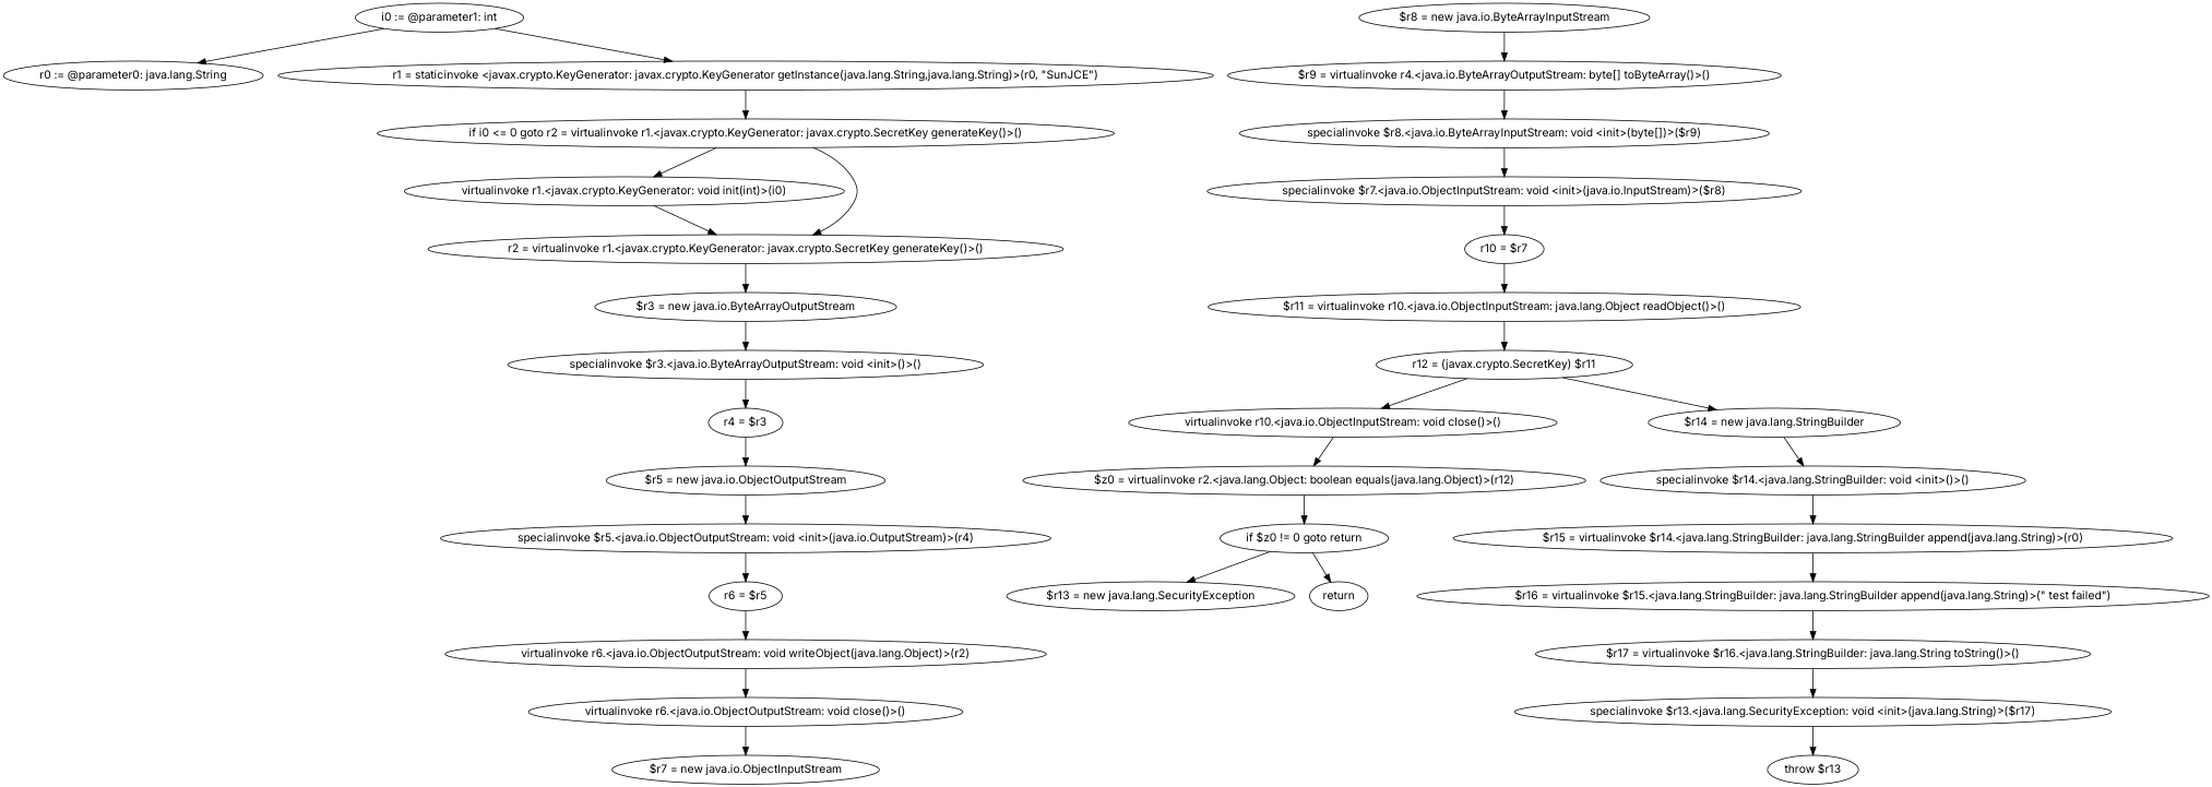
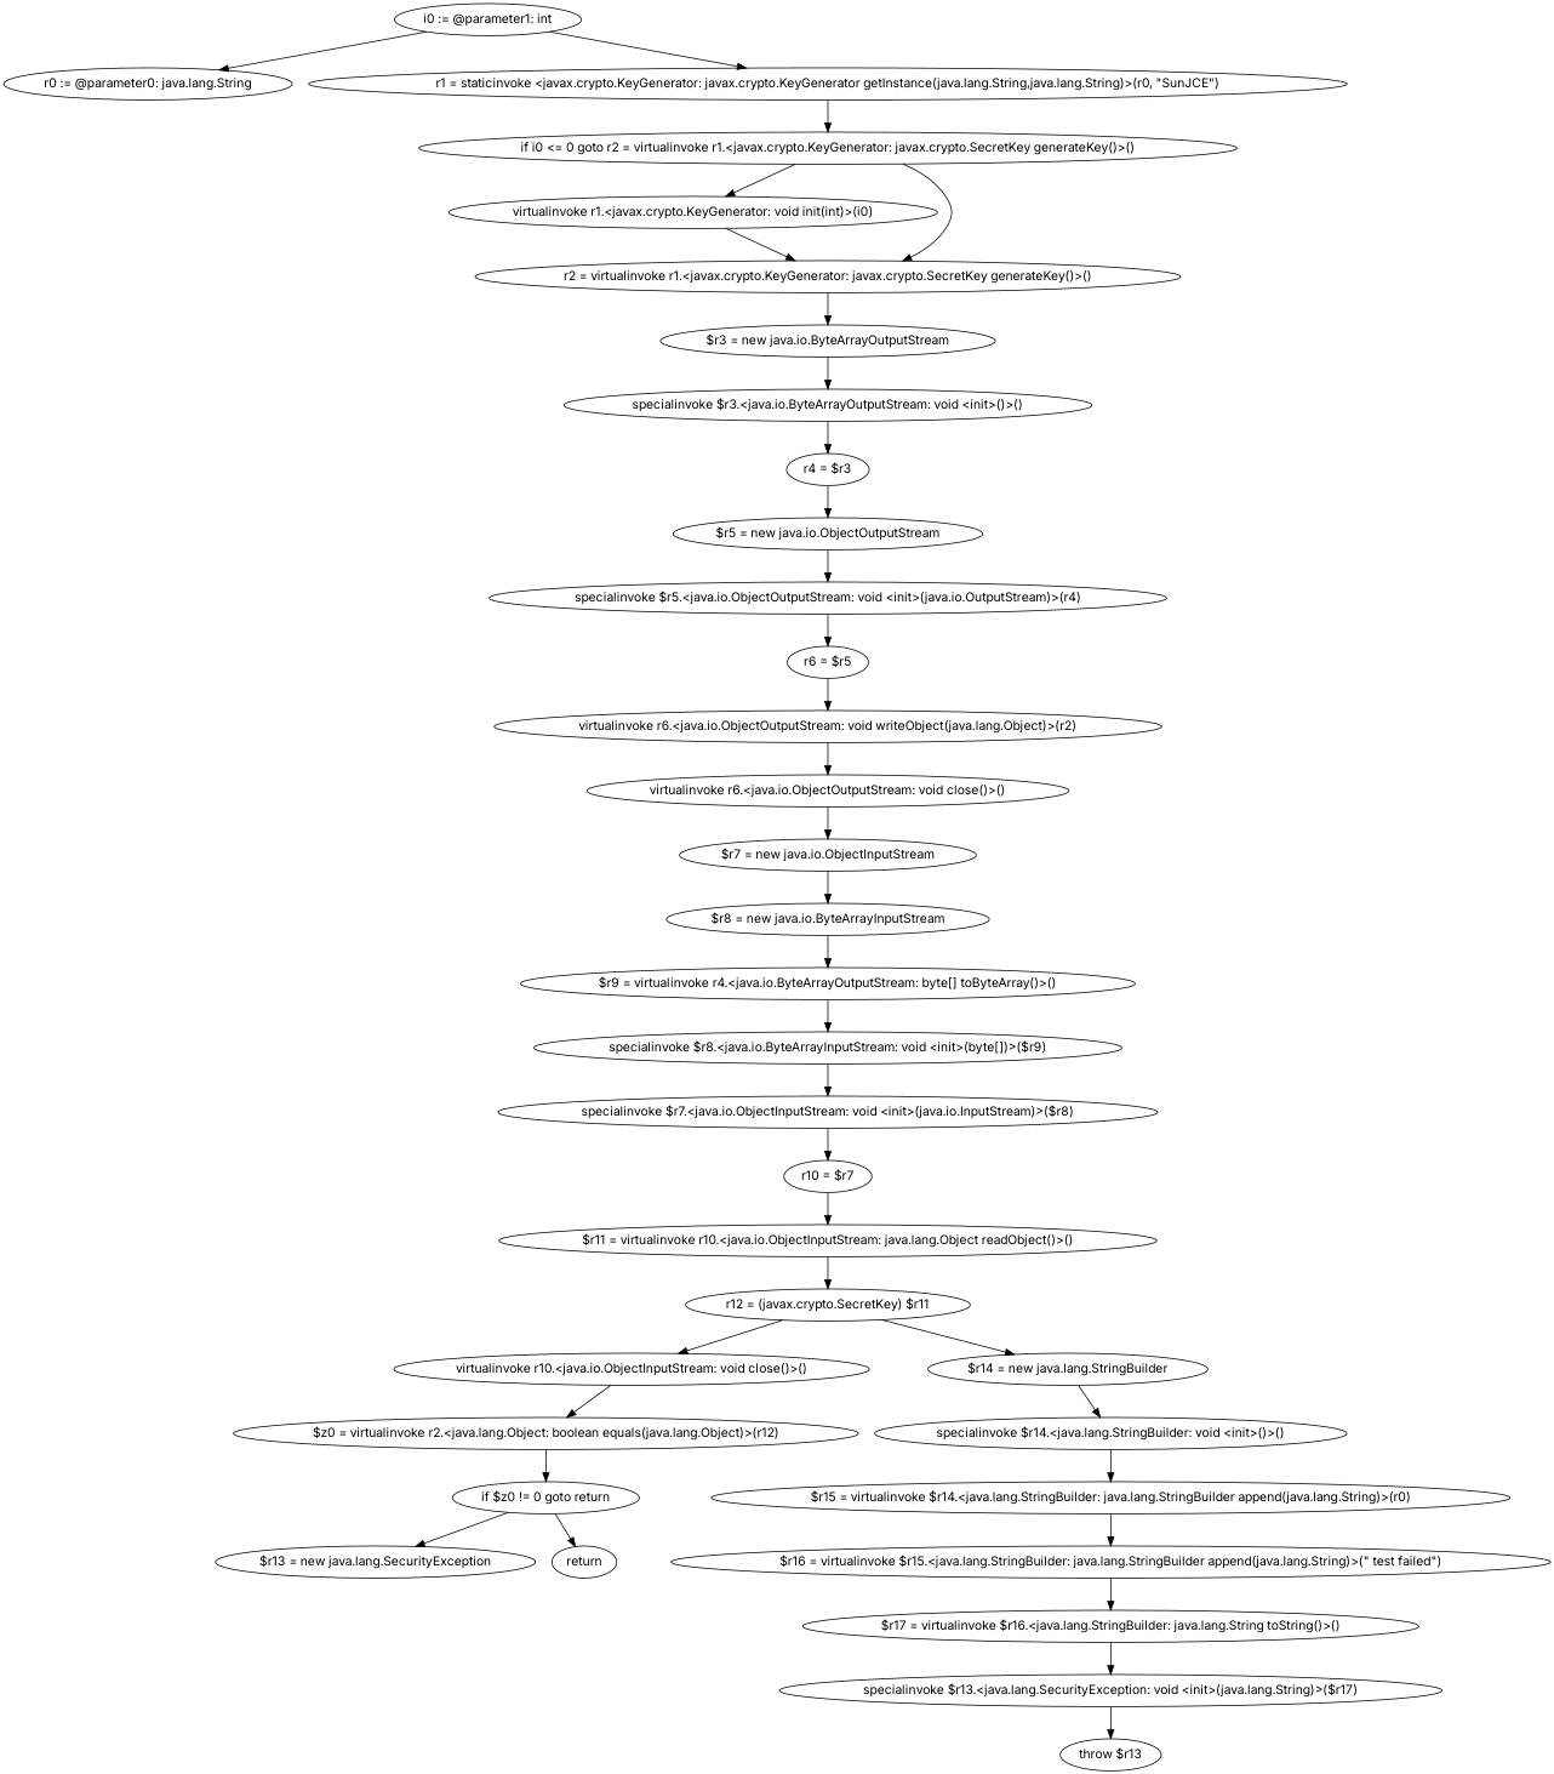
  digraph {
    fontname=Inter
    node [fontname=Inter]
    edge [fontname=Inter]
    "i0 := @parameter1: int"
    "r0 := @parameter0: java.lang.String"
    "r1 = staticinvoke <javax.crypto.KeyGenerator: javax.crypto.KeyGenerator getInstance(java.lang.String,java.lang.String)>(r0, \"SunJCE\")"
    "if i0 <= 0 goto r2 = virtualinvoke r1.<javax.crypto.KeyGenerator: javax.crypto.SecretKey generateKey()>()"
    "virtualinvoke r1.<javax.crypto.KeyGenerator: void init(int)>(i0)"
    "r2 = virtualinvoke r1.<javax.crypto.KeyGenerator: javax.crypto.SecretKey generateKey()>()"
    "$r3 = new java.io.ByteArrayOutputStream"
    "specialinvoke $r3.<java.io.ByteArrayOutputStream: void <init>()>()"
    "r4 = $r3"
    "$r5 = new java.io.ObjectOutputStream"
    "specialinvoke $r5.<java.io.ObjectOutputStream: void <init>(java.io.OutputStream)>(r4)"
    "r6 = $r5"
    "virtualinvoke r6.<java.io.ObjectOutputStream: void writeObject(java.lang.Object)>(r2)"
    "virtualinvoke r6.<java.io.ObjectOutputStream: void close()>()"
    "$r7 = new java.io.ObjectInputStream"
    "$r8 = new java.io.ByteArrayInputStream"
    "$r9 = virtualinvoke r4.<java.io.ByteArrayOutputStream: byte[] toByteArray()>()"
    "specialinvoke $r8.<java.io.ByteArrayInputStream: void <init>(byte[])>($r9)"
    "specialinvoke $r7.<java.io.ObjectInputStream: void <init>(java.io.InputStream)>($r8)"
    "r10 = $r7"
    "$r11 = virtualinvoke r10.<java.io.ObjectInputStream: java.lang.Object readObject()>()"
    "r12 = (javax.crypto.SecretKey) $r11"
    "virtualinvoke r10.<java.io.ObjectInputStream: void close()>()"
    "$r14 = new java.lang.StringBuilder"
    "$z0 = virtualinvoke r2.<java.lang.Object: boolean equals(java.lang.Object)>(r12)"
    "if $z0 != 0 goto return"
    "$r13 = new java.lang.SecurityException"
    return
    "specialinvoke $r14.<java.lang.StringBuilder: void <init>()>()"
    "$r15 = virtualinvoke $r14.<java.lang.StringBuilder: java.lang.StringBuilder append(java.lang.String)>(r0)"
    "$r16 = virtualinvoke $r15.<java.lang.StringBuilder: java.lang.StringBuilder append(java.lang.String)>(\" test failed\")"
    "$r17 = virtualinvoke $r16.<java.lang.StringBuilder: java.lang.String toString()>()"
    "specialinvoke $r13.<java.lang.SecurityException: void <init>(java.lang.String)>($r17)"
    "throw $r13"
    "i0 := @parameter1: int" -> "r0 := @parameter0: java.lang.String"
    "i0 := @parameter1: int" -> "r1 = staticinvoke <javax.crypto.KeyGenerator: javax.crypto.KeyGenerator getInstance(java.lang.String,java.lang.String)>(r0, \"SunJCE\")"
    "r1 = staticinvoke <javax.crypto.KeyGenerator: javax.crypto.KeyGenerator getInstance(java.lang.String,java.lang.String)>(r0, \"SunJCE\")" -> "if i0 <= 0 goto r2 = virtualinvoke r1.<javax.crypto.KeyGenerator: javax.crypto.SecretKey generateKey()>()"
    "if i0 <= 0 goto r2 = virtualinvoke r1.<javax.crypto.KeyGenerator: javax.crypto.SecretKey generateKey()>()" -> "virtualinvoke r1.<javax.crypto.KeyGenerator: void init(int)>(i0)"
    "if i0 <= 0 goto r2 = virtualinvoke r1.<javax.crypto.KeyGenerator: javax.crypto.SecretKey generateKey()>()" -> "r2 = virtualinvoke r1.<javax.crypto.KeyGenerator: javax.crypto.SecretKey generateKey()>()"
    "virtualinvoke r1.<javax.crypto.KeyGenerator: void init(int)>(i0)" -> "r2 = virtualinvoke r1.<javax.crypto.KeyGenerator: javax.crypto.SecretKey generateKey()>()"
    "r2 = virtualinvoke r1.<javax.crypto.KeyGenerator: javax.crypto.SecretKey generateKey()>()" -> "$r3 = new java.io.ByteArrayOutputStream"
    "$r3 = new java.io.ByteArrayOutputStream" -> "specialinvoke $r3.<java.io.ByteArrayOutputStream: void <init>()>()"
    "specialinvoke $r3.<java.io.ByteArrayOutputStream: void <init>()>()" -> "r4 = $r3"
    "r4 = $r3" -> "$r5 = new java.io.ObjectOutputStream"
    "$r5 = new java.io.ObjectOutputStream" -> "specialinvoke $r5.<java.io.ObjectOutputStream: void <init>(java.io.OutputStream)>(r4)"
    "specialinvoke $r5.<java.io.ObjectOutputStream: void <init>(java.io.OutputStream)>(r4)" -> "r6 = $r5"
    "r6 = $r5" -> "virtualinvoke r6.<java.io.ObjectOutputStream: void writeObject(java.lang.Object)>(r2)"
    "virtualinvoke r6.<java.io.ObjectOutputStream: void writeObject(java.lang.Object)>(r2)" -> "virtualinvoke r6.<java.io.ObjectOutputStream: void close()>()"
    "virtualinvoke r6.<java.io.ObjectOutputStream: void close()>()" -> "$r7 = new java.io.ObjectInputStream"
+   "$r7 = new java.io.ObjectInputStream" -> "$r8 = new java.io.ByteArrayInputStream"
    "$r8 = new java.io.ByteArrayInputStream" -> "$r9 = virtualinvoke r4.<java.io.ByteArrayOutputStream: byte[] toByteArray()>()"
    "$r9 = virtualinvoke r4.<java.io.ByteArrayOutputStream: byte[] toByteArray()>()" -> "specialinvoke $r8.<java.io.ByteArrayInputStream: void <init>(byte[])>($r9)"
    "specialinvoke $r8.<java.io.ByteArrayInputStream: void <init>(byte[])>($r9)" -> "specialinvoke $r7.<java.io.ObjectInputStream: void <init>(java.io.InputStream)>($r8)"
    "specialinvoke $r7.<java.io.ObjectInputStream: void <init>(java.io.InputStream)>($r8)" -> "r10 = $r7"
    "r10 = $r7" -> "$r11 = virtualinvoke r10.<java.io.ObjectInputStream: java.lang.Object readObject()>()"
    "$r11 = virtualinvoke r10.<java.io.ObjectInputStream: java.lang.Object readObject()>()" -> "r12 = (javax.crypto.SecretKey) $r11"
    "r12 = (javax.crypto.SecretKey) $r11" -> "virtualinvoke r10.<java.io.ObjectInputStream: void close()>()"
    "r12 = (javax.crypto.SecretKey) $r11" -> "$r14 = new java.lang.StringBuilder"
    "virtualinvoke r10.<java.io.ObjectInputStream: void close()>()" -> "$z0 = virtualinvoke r2.<java.lang.Object: boolean equals(java.lang.Object)>(r12)"
    "$r14 = new java.lang.StringBuilder" -> "specialinvoke $r14.<java.lang.StringBuilder: void <init>()>()"
    "$z0 = virtualinvoke r2.<java.lang.Object: boolean equals(java.lang.Object)>(r12)" -> "if $z0 != 0 goto return"
    "if $z0 != 0 goto return" -> "$r13 = new java.lang.SecurityException"
    "if $z0 != 0 goto return" -> return
    "specialinvoke $r14.<java.lang.StringBuilder: void <init>()>()" -> "$r15 = virtualinvoke $r14.<java.lang.StringBuilder: java.lang.StringBuilder append(java.lang.String)>(r0)"
    "$r15 = virtualinvoke $r14.<java.lang.StringBuilder: java.lang.StringBuilder append(java.lang.String)>(r0)" -> "$r16 = virtualinvoke $r15.<java.lang.StringBuilder: java.lang.StringBuilder append(java.lang.String)>(\" test failed\")"
    "$r16 = virtualinvoke $r15.<java.lang.StringBuilder: java.lang.StringBuilder append(java.lang.String)>(\" test failed\")" -> "$r17 = virtualinvoke $r16.<java.lang.StringBuilder: java.lang.String toString()>()"
    "$r17 = virtualinvoke $r16.<java.lang.StringBuilder: java.lang.String toString()>()" -> "specialinvoke $r13.<java.lang.SecurityException: void <init>(java.lang.String)>($r17)"
    "specialinvoke $r13.<java.lang.SecurityException: void <init>(java.lang.String)>($r17)" -> "throw $r13"
  }
